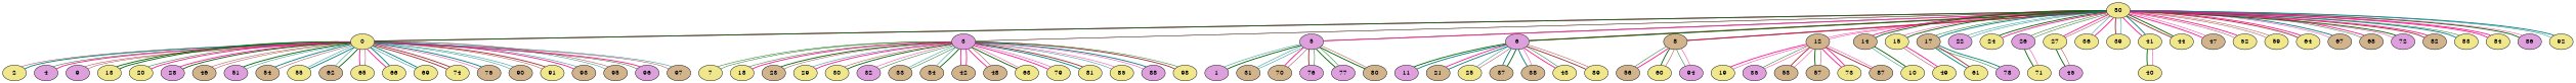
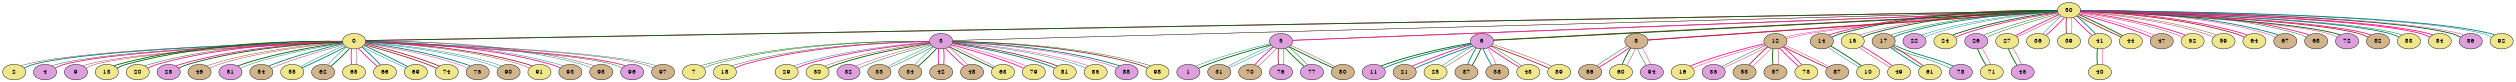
  graph {
    node [fillcolor=khaki style=filled]
    edge [color=deeppink style=bold]
    50
    0
    3 [fillcolor=plum]
    5 [fillcolor=plum]
    6 [fillcolor=plum]
    8 [fillcolor=tan]
    12 [fillcolor=tan]
    14 [fillcolor=tan]
    15
    17 [fillcolor=tan]
    22 [fillcolor=plum]
    24
    26 [fillcolor=plum]
    27
    36
    39
    41
    44
    47 [fillcolor=tan]
    52
    59
    64
    67 [fillcolor=tan]
    68 [fillcolor=tan]
    72 [fillcolor=plum]
    82 [fillcolor=tan]
    83
    84
    86 [fillcolor=plum]
    92
    2
    4 [fillcolor=plum]
    9 [fillcolor=plum]
    13
    20
    28 [fillcolor=plum]
    46 [fillcolor=tan]
    51 [fillcolor=plum]
    54 [fillcolor=tan]
    55
    62 [fillcolor=tan]
    65
    66
    69
    74
    75 [fillcolor=tan]
    90 [fillcolor=tan]
    91
    93 [fillcolor=tan]
    95 [fillcolor=tan]
    96 [fillcolor=plum]
    97 [fillcolor=tan]
    7
    18
-   23 [fillcolor=tan]
    29
    30
    32 [fillcolor=plum]
    33 [fillcolor=tan]
    34 [fillcolor=tan]
    42 [fillcolor=tan]
    48 [fillcolor=tan]
    63
    79
    81
    85
    88 [fillcolor=plum]
    98
    1 [fillcolor=plum]
    31 [fillcolor=tan]
    70 [fillcolor=tan]
    76 [fillcolor=plum]
    77 [fillcolor=plum]
    80 [fillcolor=tan]
    11 [fillcolor=plum]
    21 [fillcolor=tan]
    25
    37 [fillcolor=tan]
    38 [fillcolor=tan]
    43
    89
    56 [fillcolor=tan]
    60
    94 [fillcolor=plum]
-   16 [label=19]
+   16
    35 [fillcolor=plum]
    53 [fillcolor=tan]
    57 [fillcolor=tan]
    73
    87 [fillcolor=tan]
    10
    49
    61
    78 [fillcolor=plum]
    71
    45 [fillcolor=plum]
    40
    50 -- 0
    50 -- 3 [style=solid]
    50 -- 5 [color=darkgreen style=solid]
    50 -- 6 [color=brown]
    50 -- 8
    50 -- 12 [style=solid]
    50 -- 14
    50 -- 15 [style=solid]
    50 -- 17 [color=darkgreen style=solid]
    50 -- 22 [color=teal style=solid]
    50 -- 24 [color=darkgreen]
    50 -- 26 [color=darkgreen style=solid]
    50 -- 27
    50 -- 36 [color=teal style=solid]
    50 -- 39 [color=brown]
    50 -- 41
    50 -- 44 [color=brown]
    50 -- 47
    50 -- 52 [color=brown style=solid]
    50 -- 59 [color=brown style=solid]
    50 -- 64 [color=brown]
    50 -- 67 [style=solid]
    50 -- 68 [color=darkgreen style=solid]
    50 -- 72 [style=solid]
    50 -- 82 [color=brown]
    50 -- 83 [color=teal]
    50 -- 84
    50 -- 86 [color=darkgreen]
    50 -- 92 [color=teal style=solid]
    0 -- 50 [color=darkgreen]
    0 -- 2 [color=brown style=solid]
    0 -- 4 [color=darkgreen style=solid]
    0 -- 9 [color=brown style=solid]
    0 -- 13 [color=darkgreen]
    0 -- 20 [color=darkgreen style=solid]
    0 -- 28
    0 -- 46 [color=brown style=solid]
    0 -- 51 [color=darkgreen]
    0 -- 54 [color=teal]
    0 -- 55 [color=teal style=solid]
    0 -- 62 [color=teal style=solid]
    0 -- 65
    0 -- 66
    0 -- 69 [color=teal style=solid]
    0 -- 74 [color=brown]
    0 -- 75 [style=solid]
    0 -- 90 [color=teal style=solid]
    0 -- 91 [color=brown style=solid]
    0 -- 93
    0 -- 95 [color=teal style=solid]
    0 -- 96 [color=darkgreen style=solid]
    0 -- 97 [color=brown style=solid]
    3 -- 50 [color=darkgreen style=solid]
    3 -- 7 [color=darkgreen style=solid]
    3 -- 18 [color=darkgreen style=solid]
-   3 -- 23 [color=darkgreen]
    3 -- 29 [color=teal style=solid]
    3 -- 30 [color=brown style=solid]
    3 -- 32 [style=solid]
    3 -- 33 [color=teal style=solid]
    3 -- 34 [color=teal style=solid]
    3 -- 42
    3 -- 48
    3 -- 63 [color=darkgreen]
    3 -- 79
    3 -- 81 [color=teal]
    3 -- 85 [color=teal style=solid]
    3 -- 88 [style=solid]
    3 -- 98 [color=brown]
    5 -- 50
    5 -- 1 [color=teal style=solid]
    5 -- 31 [color=teal style=solid]
    5 -- 70
    5 -- 76 [color=brown]
    5 -- 77 [color=darkgreen]
    5 -- 80 [color=darkgreen]
    6 -- 50 [color=darkgreen]
    6 -- 11 [color=darkgreen]
    6 -- 21
    6 -- 25 [color=teal style=solid]
    6 -- 37 [color=teal]
    6 -- 38 [color=teal]
    6 -- 43
    6 -- 89 [color=brown]
    8 -- 50 [color=brown]
    8 -- 56 [color=darkgreen style=solid]
    8 -- 60 [color=darkgreen]
    8 -- 94 [color=darkgreen style=solid]
    12 -- 50 [style=solid]
    12 -- 16
    12 -- 35 [color=darkgreen style=solid]
    12 -- 53 [color=brown]
    12 -- 57 [color=darkgreen]
    12 -- 73
    12 -- 87 [color=brown]
    14 -- 50 [color=darkgreen]
    14 -- 10 [color=teal style=solid]
    15 -- 50 [color=darkgreen]
    15 -- 49 [color=brown style=solid]
    17 -- 50 [color=teal]
    17 -- 61 [color=teal]
    17 -- 78 [color=darkgreen style=solid]
    22 -- 50 [color=teal style=solid]
    24 -- 50
    26 -- 50 [color=darkgreen style=solid]
    26 -- 71 [color=darkgreen]
    27 -- 50 [color=brown style=solid]
    27 -- 45 [color=darkgreen]
    36 -- 50
    39 -- 50 [color=teal style=solid]
    41 -- 50 [color=teal]
    41 -- 40 [color=darkgreen]
    44 -- 50 [color=darkgreen]
    47 -- 50 [style=solid]
    52 -- 50
    59 -- 50 [color=brown style=solid]
    64 -- 50
    67 -- 50 [color=teal]
    68 -- 50
    72 -- 50 [color=darkgreen]
    82 -- 50
    83 -- 50 [color=darkgreen style=solid]
    84 -- 50
    86 -- 50 [style=solid]
    92 -- 50 [color=teal]
    2 -- 0 [color=teal]
    4 -- 0
    9 -- 0 [color=brown style=solid]
    13 -- 0 [color=darkgreen]
    20 -- 0
    28 -- 0 [color=darkgreen]
    46 -- 0 [color=brown style=solid]
    51 -- 0 [color=teal style=solid]
    54 -- 0 [color=brown style=solid]
    55 -- 0 [color=teal]
    62 -- 0 [color=darkgreen]
    65 -- 0 [color=brown style=solid]
    66 -- 0 [color=teal]
    69 -- 0 [color=teal]
    74 -- 0 [color=brown]
    75 -- 0 [color=teal]
    90 -- 0 [color=teal style=solid]
    91 -- 0 [color=brown]
    93 -- 0 [color=teal style=solid]
    95 -- 0 [color=brown style=solid]
    96 -- 0
    97 -- 0 [color=teal style=solid]
    7 -- 3 [color=darkgreen style=solid]
    18 -- 3
-   23 -- 3 [color=brown style=solid]
    29 -- 3
    30 -- 3 [color=darkgreen]
    32 -- 3 [color=darkgreen style=solid]
    33 -- 3 [color=darkgreen style=solid]
    34 -- 3 [color=darkgreen]
    42 -- 3
    48 -- 3 [color=brown style=solid]
    63 -- 3 [style=solid]
    79 -- 3 [style=solid]
    81 -- 3 [color=brown]
    85 -- 3 [style=solid]
    88 -- 3 [color=teal]
    98 -- 3 [color=darkgreen style=solid]
    1 -- 5 [color=darkgreen]
    31 -- 5 [color=teal style=solid]
    70 -- 5 [color=brown style=solid]
    76 -- 5 [color=darkgreen style=solid]
    77 -- 5 [color=darkgreen style=solid]
    80 -- 5 [color=brown style=solid]
    11 -- 6 [color=teal]
    21 -- 6 [color=teal]
    25 -- 6 [color=brown style=solid]
    37 -- 6 [color=darkgreen]
    38 -- 6 [style=solid]
    43 -- 6 [color=darkgreen style=solid]
    89 -- 6 [color=brown style=solid]
    56 -- 8
    60 -- 8 [color=brown style=solid]
    94 -- 8 [style=solid]
    16 -- 12 [style=solid]
    35 -- 12 [style=solid]
    53 -- 12 [style=solid]
    57 -- 12 [color=brown style=solid]
    73 -- 12
    87 -- 12 [style=solid]
    10 -- 14 [color=darkgreen]
    49 -- 15
    61 -- 17 [color=brown]
    78 -- 17 [color=teal]
    71 -- 26 [style=solid]
    45 -- 27 [color=brown style=solid]
    40 -- 41 [style=solid]
  }
